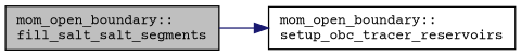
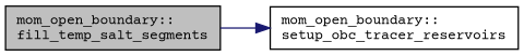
  digraph {
    rankdir=LR
    fontname="Courier Prime"
    node [color=black fontname="Courier Prime" fontsize=10 shape=record style=filled]
-   n1 [fillcolor=grey75 fontcolor=black height=0.2 label="mom_open_boundary::\lfill_salt_salt_segments" width=0.4]
+   n1 [fillcolor=grey75 fontcolor=black height=0.2 label="mom_open_boundary::\lfill_temp_salt_segments" width=0.4]
    n2 [fillcolor=white height=0.2 label="mom_open_boundary::\lsetup_obc_tracer_reservoirs" width=0.4]
    n1 -> n2 [color=midnightblue fontname="Courier Prime" fontsize=10 labelfontname=Helvetica labelfontsize=10 style=solid]
  }
